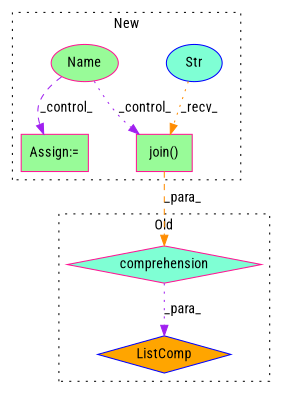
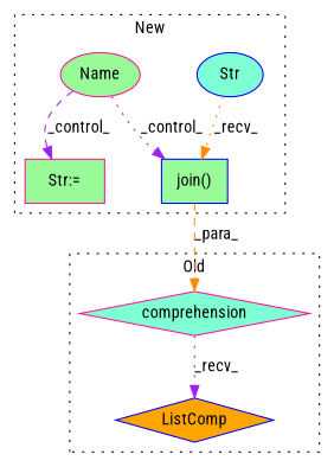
  digraph {
    fontname="Roboto Condensed"
    node [color=blue fillcolor=palegreen fontname="Roboto Condensed" l=3 shape=diamond style=filled]
    edge [color=purple fontname="Roboto Condensed" style=dotted]
    n1 [a=106 fillcolor=orange l=44 label=ListComp s=708]
    n2 [a=45 color=deeppink fillcolor=aquamarine label=comprehension s=716]
-   n3 [a=75 color=deeppink l="9,1" label="join()" s="2305,2342" shape=box]
-   n4 [a=68 color=deeppink label="Assign:=" s=2301 shape=box]
+   n3 [a=75 l="9,1" label="join()" s="2305,2342" shape=box]
+   n4 [a=68 color=deeppink label="Str:=" s=2301 shape=box]
    n5 [a=66 fillcolor=aquamarine label=Str s=2305 shape=ellipse]
    n6 [a=87 color=deeppink l=19 label=Name s=2172 shape=ellipse]
    subgraph cluster_1 {
      label=Old
      style=dotted
      n1
      n2
    }
    subgraph cluster_2 {
      label=New
      style=dotted
      n3
      n4
      n5
      n6
    }
-   n2 -> n1 [label=_para_]
+   n2 -> n1 [label=_recv_]
    n3 -> n2 [color=darkorange label=_para_ style=dashed]
    n5 -> n3 [color=darkorange label=_recv_]
    n6 -> n3 [label=_control_]
    n6 -> n4 [label=_control_ style=dashed]
  }
